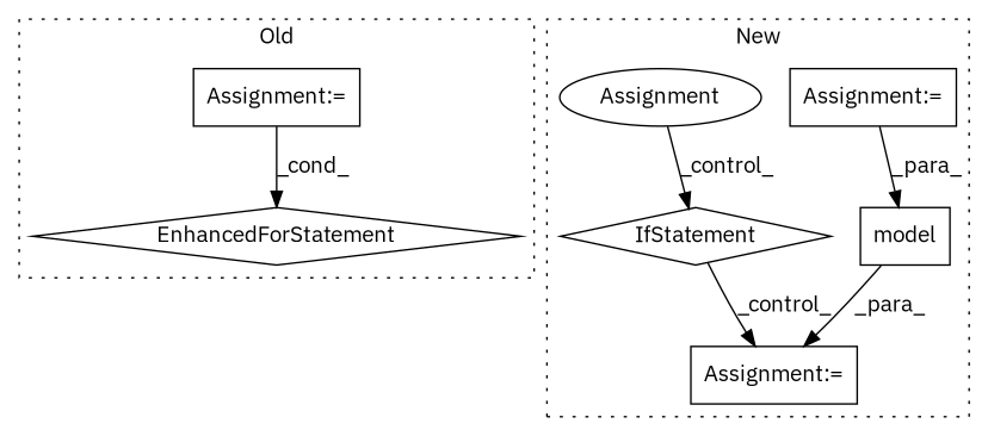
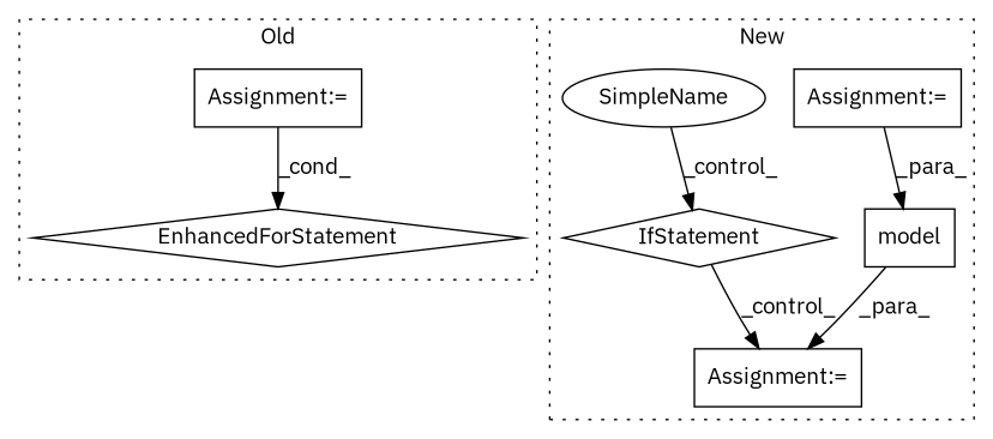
  digraph {
    fontname="IBM Plex Sans"
    node [a=7 fontname="IBM Plex Sans" l="53,2" s="1725,1805" shape=box]
    edge [fontname="IBM Plex Sans"]
    n1 [a=70 label=EnhancedForStatement shape=diamond]
    n2 [label="Assignment:="]
    n3 [a=32 l="6,1" label=model s="2891,2909"]
    n4 [l=1 label="Assignment:=" s=2851]
    n5 [l=1 label="Assignment:=" s=2998]
    n6 [a=25 l="4,2" label=IfStatement s="2959,2980" shape=diamond]
-   n7 [a=42 label=Assignment shape=ellipse l="" s=""]
+   n7 [a=42 label=SimpleName shape=ellipse l="" s=""]
    subgraph cluster_1 {
      label=Old
      style=dotted
      n1
      n2
    }
    subgraph cluster_2 {
      label=New
      style=dotted
      n3
      n4
      n5
      n6
      n7
    }
    n2 -> n1 [label=_cond_]
    n3 -> n5 [label=_para_]
    n4 -> n3 [label=_para_]
    n6 -> n5 [label=_control_]
    n7 -> n6 [label=_control_]
  }
